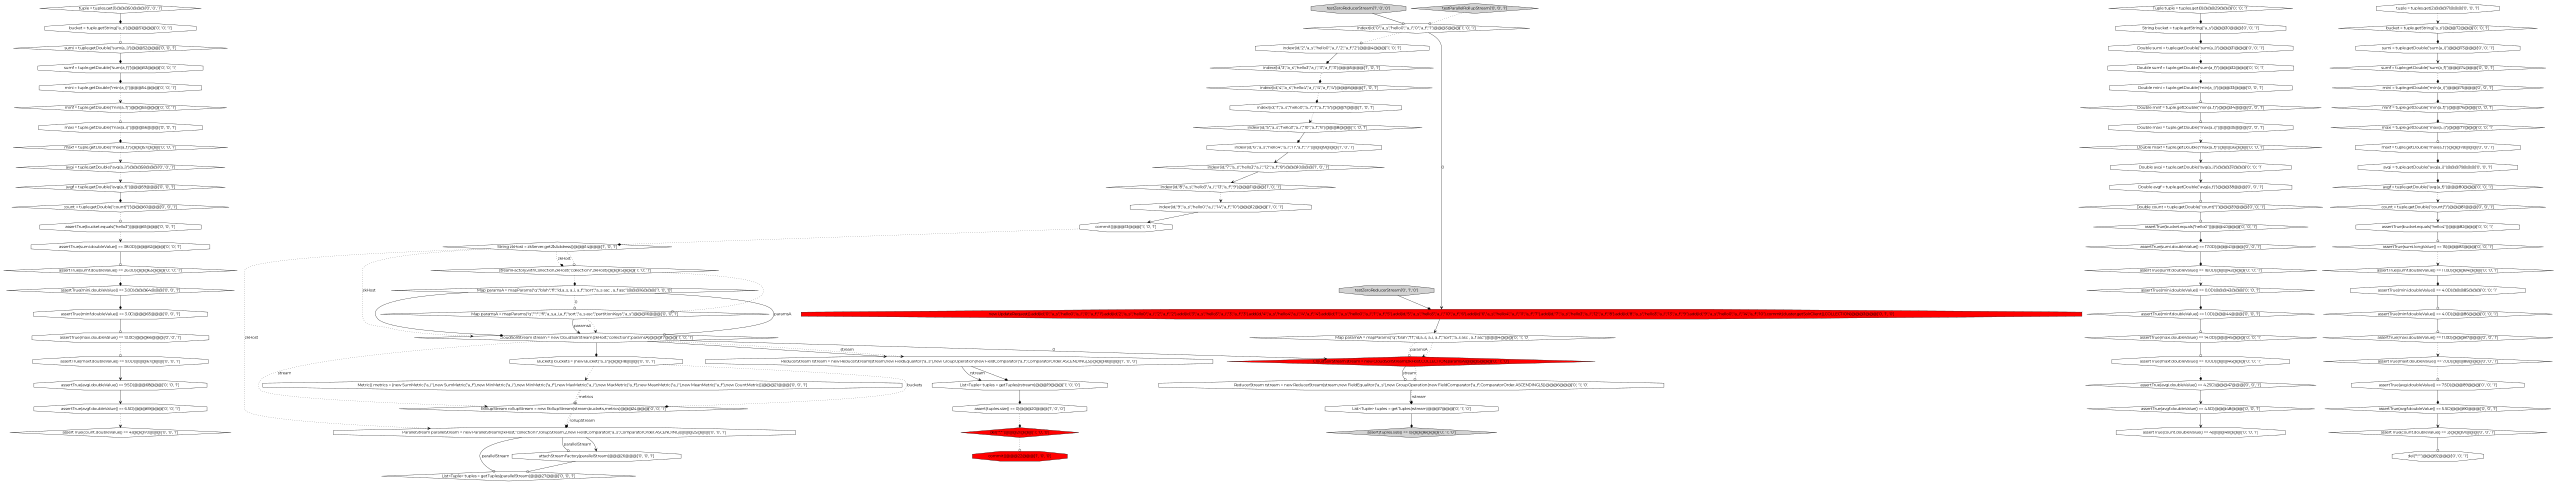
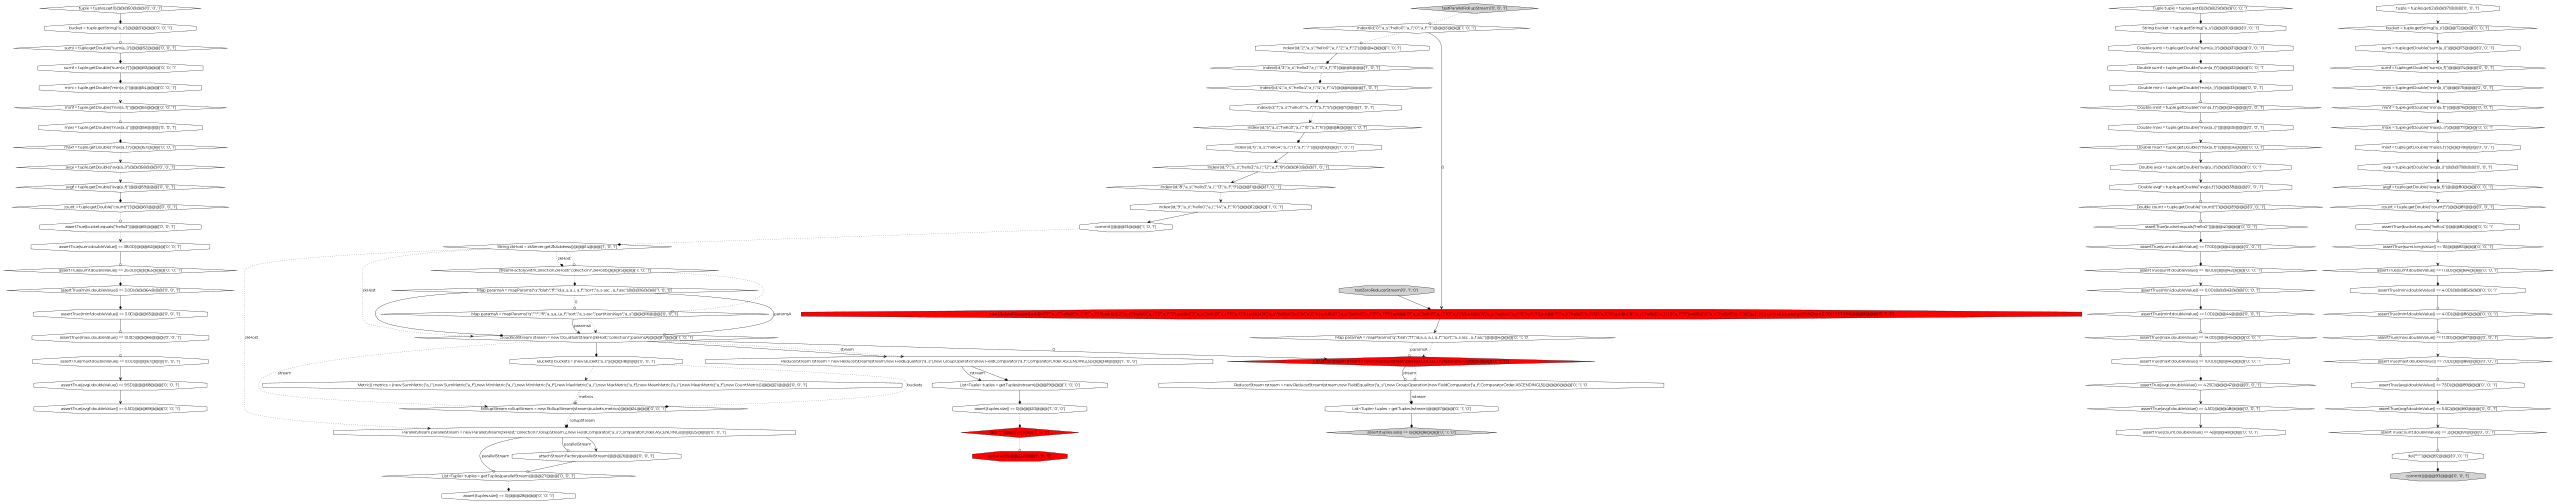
  digraph {
    fontname=Montserrat
    node [fillcolor=white fontname=Montserrat shape=diamond style=filled]
    edge [arrowhead=diamond fontname=Montserrat style=solid]
    n1 [label="assertTrue(maxi.doubleValue() == 13.0D)@@@66@@@['0', '0', '1']" shape=octagon]
    n2 [label="assertTrue(maxf.doubleValue() == 9.0D)@@@67@@@['0', '0', '1']" shape=octagon]
    n3 [label="assertTrue(avgi.doubleValue() == 9.5D)@@@68@@@['0', '0', '1']" shape=octagon]
    n4 [label="indexr(id,\"1\",\"a_s\",\"hello0\",\"a_i\",\"1\",\"a_f\",\"5\")@@@7@@@['1', '0', '1']" shape=octagon]
    n5 [label="indexr(id,\"5\",\"a_s\",\"hello3\",\"a_i\",\"10\",\"a_f\",\"6\")@@@8@@@['1', '0', '1']"]
    n6 [label="indexr(id,\"6\",\"a_s\",\"hello4\",\"a_i\",\"11\",\"a_f\",\"7\")@@@9@@@['1', '0', '1']" shape=octagon]
    n7 [label="assertTrue(avgf.doubleValue() == 6.5D)@@@69@@@['0', '0', '1']" shape=octagon]
    n8 [label="ParallelStream parallelStream = new ParallelStream(zkHost,\"collection1\",rollupStream,2,new FieldComparator(\"a_s\",ComparatorOrder.ASCENDING))@@@25@@@['0', '0', '1']" shape=octagon]
    n9 [label="attachStreamFactory(parallelStream)@@@26@@@['0', '0', '1']" shape=octagon]
    n10 [label="List<Tuple> tuples = getTuples(parallelStream)@@@27@@@['0', '0', '1']"]
+   n11 [label="assert(tuples.size() == 3)@@@28@@@['0', '0', '1']" shape=octagon]
    n12 [label="assertTrue(minf.doubleValue() == 1.0D)@@@44@@@['0', '0', '1']"]
    n13 [label="assertTrue(maxi.doubleValue() == 14.0D)@@@45@@@['0', '0', '1']"]
    n14 [label="assertTrue(maxf.doubleValue() == 10.0D)@@@46@@@['0', '0', '1']" shape=octagon]
    n15 [label="del(\"*:*\")@@@92@@@['0', '0', '1']" shape=octagon]
+   n16 [fillcolor=lightgray label="commit()@@@93@@@['0', '0', '1']" shape=octagon]
    n17 [label="Metric(( metrics = {new SumMetric(\"a_i\"),new SumMetric(\"a_f\"),new MinMetric(\"a_i\"),new MinMetric(\"a_f\"),new MaxMetric(\"a_i\"),new MaxMetric(\"a_f\"),new MeanMetric(\"a_i\"),new MeanMetric(\"a_f\"),new CountMetric()}@@@21@@@['0', '0', '1']" shape=octagon]
    n18 [label="RollupStream rollupStream = new RollupStream(stream,buckets,metrics)@@@24@@@['0', '0', '1']"]
    n19 [fillcolor=lightgray label="testZeroReducerStream['0', '1', '0']" shape=octagon]
    n20 [fillcolor=red label="new UpdateRequest().add(id,\"0\",\"a_s\",\"hello0\",\"a_i\",\"0\",\"a_f\",\"1\").add(id,\"2\",\"a_s\",\"hello0\",\"a_i\",\"2\",\"a_f\",\"2\").add(id,\"3\",\"a_s\",\"hello3\",\"a_i\",\"3\",\"a_f\",\"3\").add(id,\"4\",\"a_s\",\"hello4\",\"a_i\",\"4\",\"a_f\",\"4\").add(id,\"1\",\"a_s\",\"hello0\",\"a_i\",\"1\",\"a_f\",\"5\").add(id,\"5\",\"a_s\",\"hello3\",\"a_i\",\"10\",\"a_f\",\"6\").add(id,\"6\",\"a_s\",\"hello4\",\"a_i\",\"11\",\"a_f\",\"7\").add(id,\"7\",\"a_s\",\"hello3\",\"a_i\",\"12\",\"a_f\",\"8\").add(id,\"8\",\"a_s\",\"hello3\",\"a_i\",\"13\",\"a_f\",\"9\").add(id,\"9\",\"a_s\",\"hello0\",\"a_i\",\"14\",\"a_f\",\"10\").commit(cluster.getSolrClient(),COLLECTION)@@@3@@@['0', '1', '0']" shape=octagon]
    n21 [label="Map paramsA = mapParams(\"q\",\"blah\",\"fl\",\"id,a_s, a_i, a_f\",\"sort\",\"a_s asc , a_f asc\")@@@4@@@['0', '1', '0']"]
    n22 [label="Double avgi = tuple.getDouble(\"avg(a_i)\")@@@37@@@['0', '0', '1']" shape=octagon]
    n23 [label="Double avgf = tuple.getDouble(\"avg(a_f)\")@@@38@@@['0', '0', '1']" shape=octagon]
    n24 [label="Double count = tuple.getDouble(\"count(*)\")@@@39@@@['0', '0', '1']"]
    n25 [label="count = tuple.getDouble(\"count(*)\")@@@81@@@['0', '0', '1']"]
    n26 [label="assertTrue(bucket.equals(\"hello4\"))@@@82@@@['0', '0', '1']" shape=octagon]
    n27 [label="assertTrue(sumi.longValue() == 15)@@@83@@@['0', '0', '1']"]
    n28 [label="assertTrue(bucket.equals(\"hello0\"))@@@40@@@['0', '0', '1']"]
    n29 [label="assertTrue(sumi.doubleValue() == 17.0D)@@@41@@@['0', '0', '1']"]
-   n30 [fillcolor=lightgray label="testZeroReducerStream['1', '0', '0']" shape=octagon]
    n31 [label="indexr(id,\"0\",\"a_s\",\"hello0\",\"a_i\",\"0\",\"a_f\",\"1\")@@@3@@@['1', '0', '1']"]
    n32 [label="indexr(id,\"2\",\"a_s\",\"hello0\",\"a_i\",\"2\",\"a_f\",\"2\")@@@4@@@['1', '0', '1']" shape=octagon]
    n33 [label="assert(tuples.size() == 0)@@@20@@@['1', '0', '0']" shape=octagon]
    n34 [fillcolor=red label="del(\"*:*\")@@@21@@@['1', '0', '0']"]
    n35 [fillcolor=red label="commit()@@@22@@@['1', '0', '0']" shape=octagon]
    n36 [label="Double sumi = tuple.getDouble(\"sum(a_i)\")@@@31@@@['0', '0', '1']" shape=octagon]
    n37 [label="Double sumf = tuple.getDouble(\"sum(a_f)\")@@@32@@@['0', '0', '1']" shape=octagon]
    n38 [label="Double mini = tuple.getDouble(\"min(a_i)\")@@@33@@@['0', '0', '1']" shape=octagon]
    n39 [label="Double minf = tuple.getDouble(\"min(a_f)\")@@@34@@@['0', '0', '1']"]
    n40 [label="String bucket = tuple.getString(\"a_s\")@@@30@@@['0', '0', '1']" shape=octagon]
    n41 [label="Double maxf = tuple.getDouble(\"max(a_f)\")@@@36@@@['0', '0', '1']"]
    n42 [label="bucket = tuple.getString(\"a_s\")@@@72@@@['0', '0', '1']"]
    n43 [label="sumi = tuple.getDouble(\"sum(a_i)\")@@@73@@@['0', '0', '1']" shape=octagon]
    n44 [label="sumf = tuple.getDouble(\"sum(a_f)\")@@@74@@@['0', '0', '1']"]
    n45 [label="assertTrue(count.doubleValue() == 4)@@@49@@@['0', '0', '1']" shape=octagon]
    n46 [label="tuple = tuples.get(1)@@@50@@@['0', '0', '1']"]
    n47 [label="bucket = tuple.getString(\"a_s\")@@@51@@@['0', '0', '1']" shape=octagon]
-   n48 [label="assertTrue(count.doubleValue() == 4)@@@70@@@['0', '0', '1']"]
    n49 [label="tuple = tuples.get(2)@@@71@@@['0', '0', '1']" shape=octagon]
    n50 [label="mini = tuple.getDouble(\"min(a_i)\")@@@75@@@['0', '0', '1']"]
    n51 [label="minf = tuple.getDouble(\"min(a_f)\")@@@76@@@['0', '0', '1']"]
    n52 [label="sumi = tuple.getDouble(\"sum(a_i)\")@@@52@@@['0', '0', '1']"]
    n53 [label="indexr(id,\"7\",\"a_s\",\"hello3\",\"a_i\",\"12\",\"a_f\",\"8\")@@@10@@@['1', '0', '1']"]
    n54 [label="indexr(id,\"8\",\"a_s\",\"hello3\",\"a_i\",\"13\",\"a_f\",\"9\")@@@11@@@['1', '0', '1']"]
    n55 [label="indexr(id,\"9\",\"a_s\",\"hello0\",\"a_i\",\"14\",\"a_f\",\"10\")@@@12@@@['1', '0', '1']" shape=octagon]
    n56 [label="Double maxi = tuple.getDouble(\"max(a_i)\")@@@35@@@['0', '0', '1']" shape=octagon]
    n57 [label="Tuple tuple = tuples.get(0)@@@29@@@['0', '0', '1']"]
    n58 [label="Bucket(( buckets = {new Bucket(\"a_s\")}@@@18@@@['0', '0', '1']" shape=octagon]
    n59 [label="commit()@@@13@@@['1', '0', '1']" shape=octagon]
    n60 [label="String zkHost = zkServer.getZkAddress()@@@14@@@['1', '0', '1']"]
    n61 [label="assertTrue(sumf.doubleValue() == 26.0D)@@@63@@@['0', '0', '1']"]
    n62 [label="assertTrue(mini.doubleValue() == 3.0D)@@@64@@@['0', '0', '1']"]
    n63 [label="assertTrue(minf.doubleValue() == 3.0D)@@@65@@@['0', '0', '1']" shape=octagon]
    n64 [label="assertTrue(avgf.doubleValue() == 4.5D)@@@48@@@['0', '0', '1']"]
    n65 [label="streamFactory.withCollectionZkHost(\"collection1\",zkHost)@@@15@@@['1', '0', '1']"]
    n66 [label="Map paramsA = mapParams(\"q\",\"*:*\",\"fl\",\"a_s,a_i,a_f\",\"sort\",\"a_s asc\",\"partitionKeys\",\"a_s\")@@@16@@@['0', '0', '1']"]
    n67 [label="Map paramsA = mapParams(\"q\",\"blah\",\"fl\",\"id,a_s, a_i, a_f\",\"sort\",\"a_s asc , a_f asc\")@@@16@@@['1', '0', '0']"]
    n68 [label="CloudSolrStream stream = new CloudSolrStream(zkHost,\"collection1\",paramsA)@@@17@@@['1', '0', '1']"]
    n69 [label="maxi = tuple.getDouble(\"max(a_i)\")@@@77@@@['0', '0', '1']"]
    n70 [label="maxf = tuple.getDouble(\"max(a_f)\")@@@78@@@['0', '0', '1']" shape=octagon]
    n71 [label="avgi = tuple.getDouble(\"avg(a_i)\")@@@79@@@['0', '0', '1']" shape=octagon]
    n72 [fillcolor=lightgray label="testParallelRollupStream['0', '0', '1']"]
    n73 [fillcolor=red label="CloudSolrStream stream = new CloudSolrStream(zkHost,COLLECTION,paramsA)@@@5@@@['0', '1', '0']"]
    n74 [label="ReducerStream rstream = new ReducerStream(stream,new FieldEqualitor(\"a_s\"),new GroupOperation(new FieldComparator(\"a_f\",ComparatorOrder.ASCENDING),5))@@@18@@@['1', '0', '0']" shape=octagon]
    n75 [label="ReducerStream rstream = new ReducerStream(stream,new FieldEqualitor(\"a_s\"),new GroupOperation(new FieldComparator(\"a_f\",ComparatorOrder.ASCENDING),5))@@@6@@@['0', '1', '0']" shape=octagon]
    n76 [label="List<Tuple> tuples = getTuples(rstream)@@@19@@@['1', '0', '0']" shape=octagon]
    n77 [label="assertTrue(avgi.doubleValue() == 4.25D)@@@47@@@['0', '0', '1']"]
    n78 [label="avgf = tuple.getDouble(\"avg(a_f)\")@@@59@@@['0', '0', '1']"]
    n79 [label="count = tuple.getDouble(\"count(*)\")@@@60@@@['0', '0', '1']"]
    n80 [label="assertTrue(bucket.equals(\"hello3\"))@@@61@@@['0', '0', '1']" shape=octagon]
    n81 [label="List<Tuple> tuples = getTuples(rstream)@@@7@@@['0', '1', '0']" shape=octagon]
    n82 [fillcolor=lightgray label="assert(tuples.size() == 0)@@@8@@@['0', '1', '0']"]
    n83 [label="indexr(id,\"3\",\"a_s\",\"hello3\",\"a_i\",\"3\",\"a_f\",\"3\")@@@5@@@['1', '0', '1']"]
    n84 [label="indexr(id,\"4\",\"a_s\",\"hello4\",\"a_i\",\"4\",\"a_f\",\"4\")@@@6@@@['1', '0', '1']"]
    n85 [label="assertTrue(sumf.doubleValue() == 11.0D)@@@84@@@['0', '0', '1']"]
    n86 [label="assertTrue(mini.doubleValue() == 4.0D)@@@85@@@['0', '0', '1']" shape=octagon]
    n87 [label="assertTrue(minf.doubleValue() == 4.0D)@@@86@@@['0', '0', '1']"]
    n88 [label="assertTrue(maxi.doubleValue() == 11.0D)@@@87@@@['0', '0', '1']"]
    n89 [label="assertTrue(maxf.doubleValue() == 7.0D)@@@88@@@['0', '0', '1']"]
    n90 [label="assertTrue(sumf.doubleValue() == 18.0D)@@@42@@@['0', '0', '1']"]
    n91 [label="minf = tuple.getDouble(\"min(a_f)\")@@@55@@@['0', '0', '1']"]
    n92 [label="maxi = tuple.getDouble(\"max(a_i)\")@@@56@@@['0', '0', '1']" shape=octagon]
    n93 [label="maxf = tuple.getDouble(\"max(a_f)\")@@@57@@@['0', '0', '1']"]
    n94 [label="assertTrue(avgi.doubleValue() == 7.5D)@@@89@@@['0', '0', '1']" shape=octagon]
    n95 [label="assertTrue(avgf.doubleValue() == 5.5D)@@@90@@@['0', '0', '1']"]
    n96 [label="mini = tuple.getDouble(\"min(a_i)\")@@@54@@@['0', '0', '1']" shape=octagon]
    n97 [label="avgf = tuple.getDouble(\"avg(a_f)\")@@@80@@@['0', '0', '1']"]
    n98 [label="sumf = tuple.getDouble(\"sum(a_f)\")@@@53@@@['0', '0', '1']" shape=octagon]
    n99 [label="avgi = tuple.getDouble(\"avg(a_i)\")@@@58@@@['0', '0', '1']"]
    n100 [label="assertTrue(count.doubleValue() == 2)@@@91@@@['0', '0', '1']"]
    n101 [label="assertTrue(sumi.doubleValue() == 38.0D)@@@62@@@['0', '0', '1']" shape=octagon]
    n102 [label="assertTrue(mini.doubleValue() == 0.0D)@@@43@@@['0', '0', '1']"]
    n1 -> n2 [arrowhead=odot style=dotted]
    n2 -> n3 [arrowhead=vee]
    n3 -> n7 [arrowhead=vee]
    n4 -> n5 [arrowhead=vee style=dotted]
    n5 -> n6
    n6 -> n53 [arrowhead=vee]
-   n7 -> n48 [arrowhead=vee style=dotted]
    n8 -> n9 [arrowhead=vee]
    n8 -> n9 [arrowhead=odot label=parallelStream]
    n8 -> n10 [arrowhead=odot label=parallelStream]
    n9 -> n10 [arrowhead=odot]
+   n10 -> n11 [style=dotted]
    n12 -> n13 [arrowhead=odot]
    n13 -> n14 [arrowhead=odot]
    n14 -> n77 [style=dotted]
+   n15 -> n16
    n17 -> n18 [arrowhead=odot style=dotted]
    n17 -> n18 [arrowhead=odot label=metrics style=dotted]
    n18 -> n8 [arrowhead=vee style=dotted]
    n18 -> n8 [label=rollupStream style=dotted]
    n19 -> n20
    n20 -> n21 [arrowhead=vee]
    n21 -> n73 [arrowhead=vee style=dotted]
    n21 -> n73 [arrowhead=odot label=paramsA style=dotted]
    n22 -> n23 [arrowhead=vee]
    n23 -> n24 [arrowhead=odot]
    n24 -> n28 [arrowhead=odot]
    n25 -> n26 [arrowhead=vee]
    n26 -> n27 [arrowhead=odot]
    n27 -> n85 [arrowhead=vee style=dotted]
    n28 -> n29
    n29 -> n90
-   n30 -> n31 [arrowhead=odot]
    n31 -> n20 [arrowhead=vee label=0]
    n31 -> n32 [arrowhead=odot style=dotted]
    n32 -> n83
    n33 -> n34 [style=dotted]
    n34 -> n35 [arrowhead=odot style=dotted]
    n36 -> n37 [style=dotted]
    n37 -> n38 [style=dotted]
    n38 -> n39 [arrowhead=odot]
    n39 -> n56 [arrowhead=odot]
    n40 -> n36
    n41 -> n22 [arrowhead=vee]
    n42 -> n43
    n43 -> n44 [arrowhead=vee]
    n44 -> n50 [style=dotted]
    n46 -> n47
    n47 -> n52 [arrowhead=odot style=dotted]
    n49 -> n42 [arrowhead=vee style=dotted]
    n50 -> n51
    n51 -> n69
    n52 -> n98
    n53 -> n54 [arrowhead=vee]
    n54 -> n55 [arrowhead=vee style=dotted]
    n55 -> n59 [arrowhead=vee]
    n56 -> n41 [arrowhead=vee style=dotted]
    n57 -> n40
    n58 -> n17 [arrowhead=vee style=dotted]
    n58 -> n18 [label=buckets style=dotted]
    n59 -> n60 [style=dotted]
    n60 -> n8 [arrowhead=vee label=zkHost style=dotted]
    n60 -> n65 [label=zkHost style=dotted]
    n60 -> n65 [arrowhead=odot style=dotted]
    n60 -> n68 [arrowhead=vee label=zkHost style=dotted]
    n61 -> n62 [style=dotted]
    n62 -> n63
    n63 -> n1 [arrowhead=odot]
    n64 -> n45 [arrowhead=vee]
    n65 -> n66 [arrowhead=odot style=dotted]
    n65 -> n67 [style=dotted]
    n66 -> n68 [arrowhead=vee style=dotted]
    n66 -> n68 [arrowhead=vee label=paramsA]
    n67 -> n66 [arrowhead=odot label=0 style=dotted]
    n67 -> n68
    n67 -> n68 [arrowhead=odot label=paramsA]
    n68 -> n18 [arrowhead=vee label=stream style=dotted]
    n68 -> n58
    n68 -> n73 [arrowhead=vee label=0]
    n68 -> n74 [arrowhead=vee]
    n68 -> n74 [arrowhead=vee label=stream style=dotted]
    n69 -> n70 [arrowhead=odot]
    n70 -> n71
    n71 -> n97
    n72 -> n31 [arrowhead=odot style=dotted]
    n73 -> n75 [arrowhead=odot label=stream]
    n73 -> n75 [arrowhead=odot style=dotted]
    n74 -> n76
    n74 -> n76 [arrowhead=vee label=rstream]
    n75 -> n81 [arrowhead=vee]
    n75 -> n81 [label=rstream style=dotted]
    n76 -> n33
    n77 -> n64 [arrowhead=vee]
    n78 -> n79
    n79 -> n80 [arrowhead=odot style=dotted]
    n80 -> n101 [arrowhead=vee style=dotted]
    n81 -> n82
    n83 -> n84 [style=dotted]
    n84 -> n4 [style=dotted]
    n85 -> n86
    n86 -> n87 [arrowhead=odot]
    n87 -> n88 [arrowhead=odot]
    n88 -> n89 [arrowhead=vee style=dotted]
    n89 -> n94 [arrowhead=odot style=dotted]
    n90 -> n102 [arrowhead=vee style=dotted]
    n91 -> n92 [arrowhead=odot style=dotted]
    n92 -> n93 [style=dotted]
    n93 -> n99 [arrowhead=vee style=dotted]
    n94 -> n95
    n95 -> n100 [arrowhead=vee]
    n96 -> n91 [arrowhead=vee style=dotted]
    n97 -> n25 [arrowhead=vee style=dotted]
    n98 -> n96
    n99 -> n78 [arrowhead=vee style=dotted]
    n100 -> n15 [arrowhead=odot]
    n101 -> n61 [arrowhead=odot]
    n102 -> n12
  }
